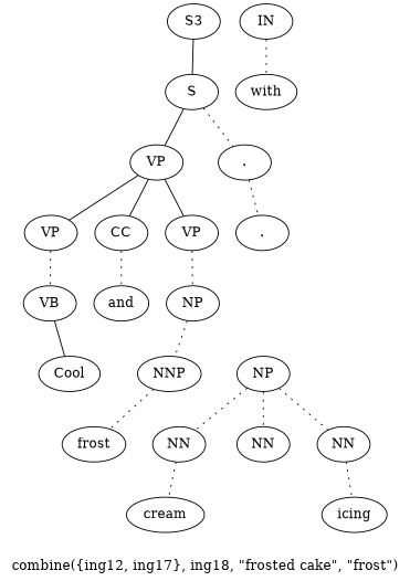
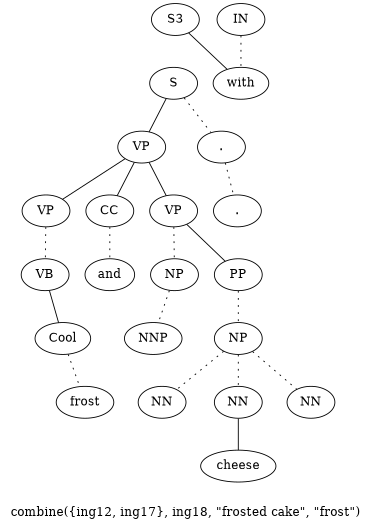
  graph {
    label="combine({ing12, ing17}, ing18, \"frosted cake\", \"frost\")"
    edge [style=dotted]
    n1 [label=S3]
    n2 [label=S]
    n3 [label=VP]
    n4 [label="."]
    n5 [label=VP]
    n6 [label=CC]
    n7 [label=VP]
    n8 [label="."]
    n9 [label=VB]
    n10 [label=and]
    n11 [label=NP]
+   n12 [label=PP]
    n13 [label=Cool]
    n14 [label=NNP]
    n15 [label=NP]
    n16 [label=frost]
    n17 [label=IN]
    n18 [label=with]
    n19 [label=NN]
    n20 [label=NN]
    n21 [label=NN]
-   n22 [label=cream]
-   n24 [label=icing]
-   n1 -- n2 [style=solid]
+   n23 [label=cheese]
+   n1 -- n18 [style=solid]
    n2 -- n3 [style=solid]
    n2 -- n4
    n3 -- n5 [style=solid]
    n3 -- n6 [style=solid]
    n3 -- n7 [style=solid]
    n4 -- n8
    n5 -- n9
    n6 -- n10
    n7 -- n11
+   n7 -- n12 [style=solid]
    n9 -- n13 [style=solid]
    n11 -- n14
-   n14 -- n16
+   n12 -- n15
+   n13 -- n16
    n15 -- n19
    n15 -- n20
    n15 -- n21
    n17 -- n18
-   n19 -- n22
-   n21 -- n24
+   n20 -- n23 [style=solid]
  }
